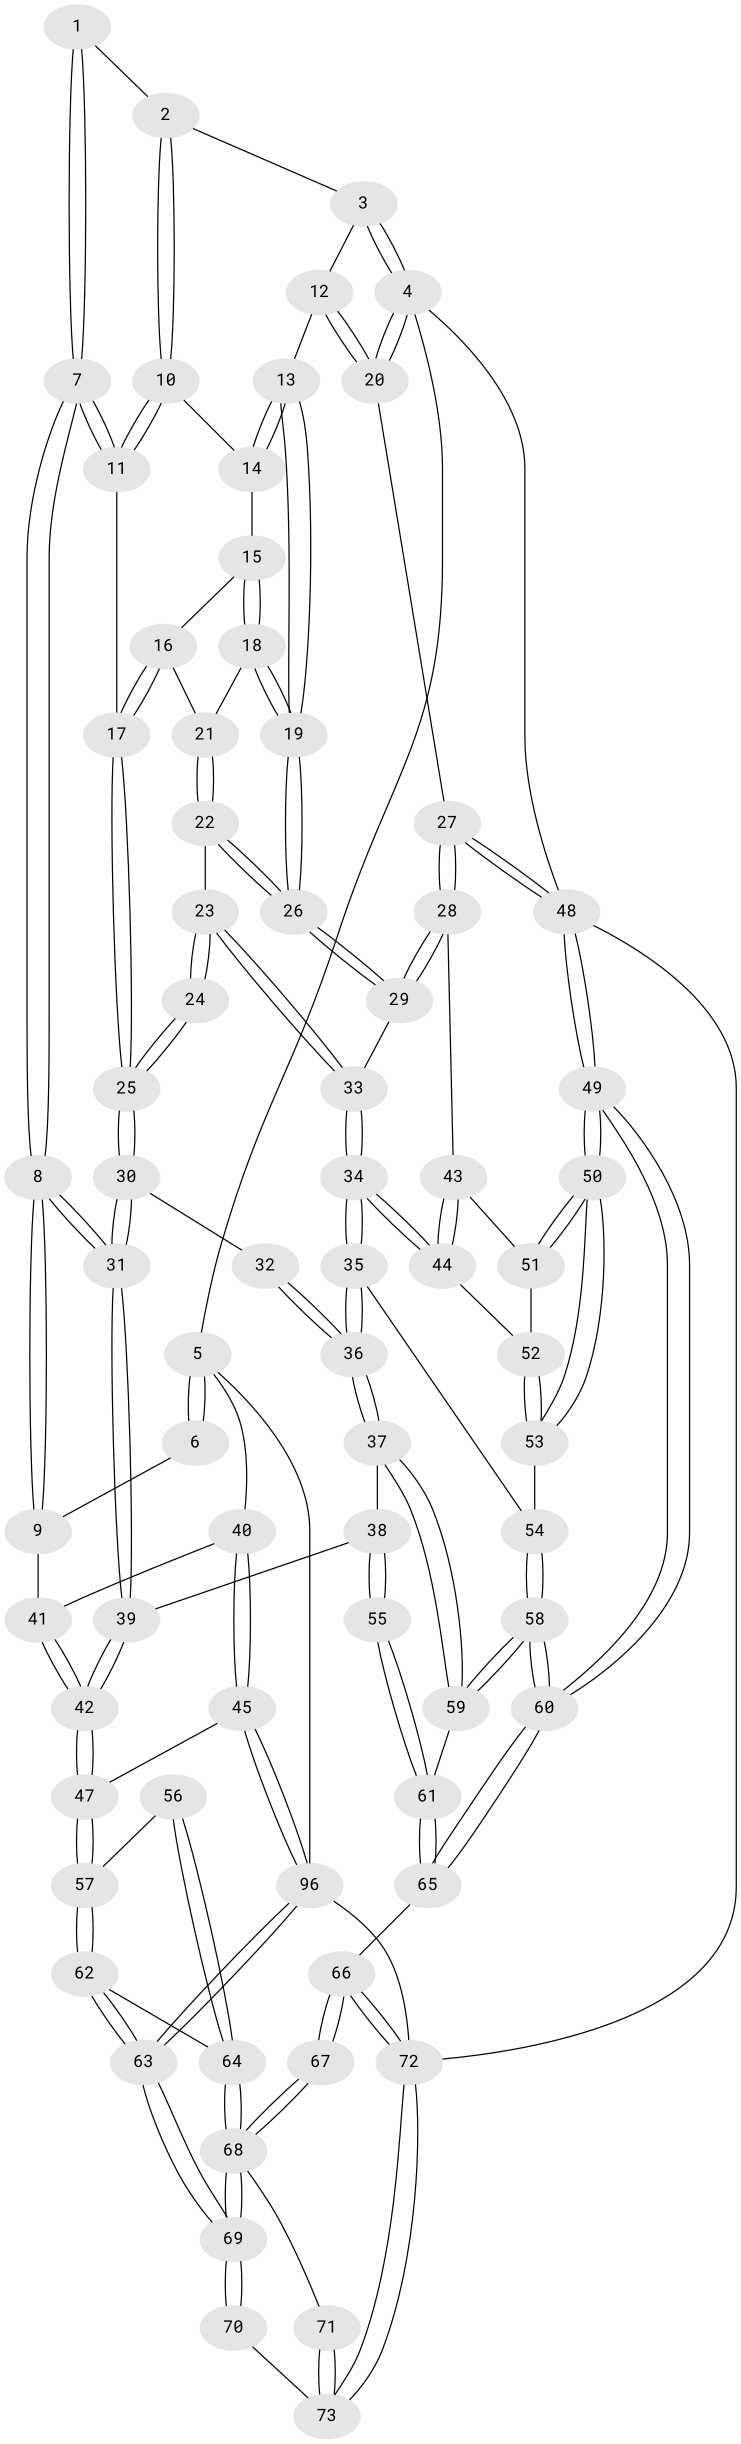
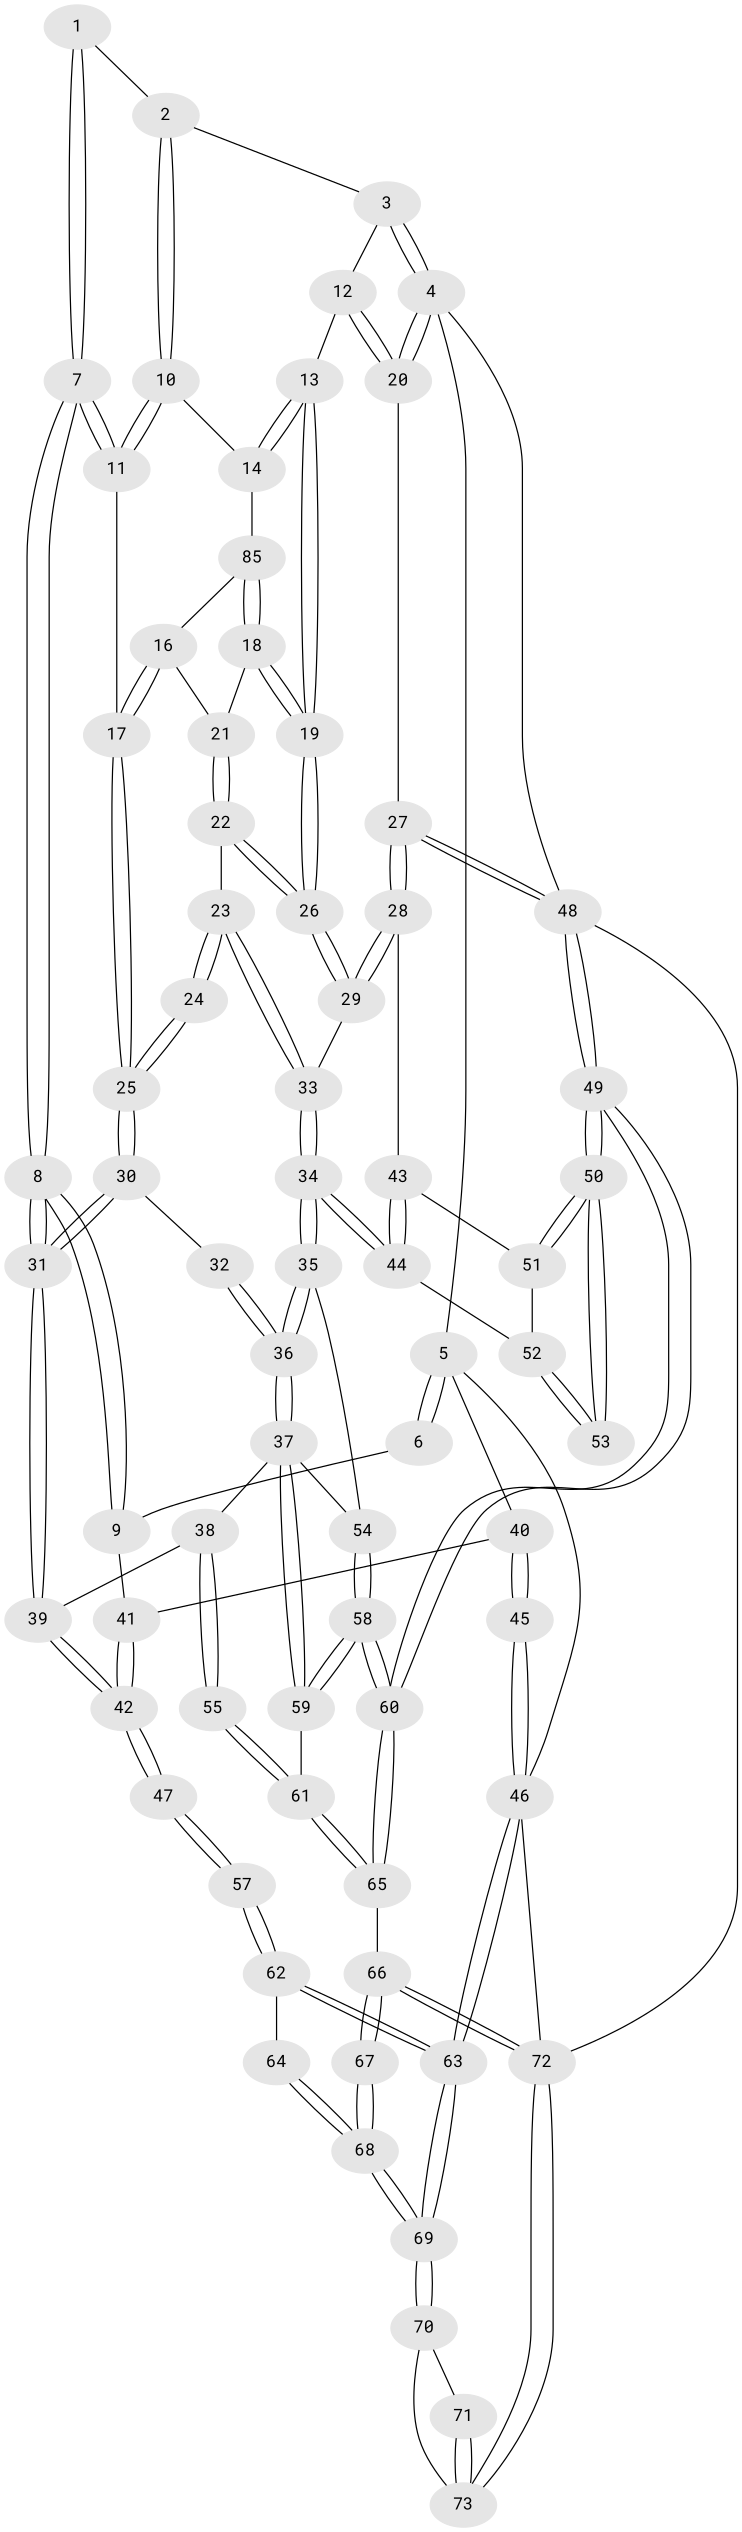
  graph {
    fontname="Roboto Mono"
    node [color=gray90 fontname="Roboto Mono" style=filled]
    edge [fontname="Roboto Mono"]
    1
    2
    7
    3
    10
    8
    11
    4
    12
    14
    5
    20
    48
    13
    6
    40
-   46 [label=96]
+   46
    27
    72
    49
    9
    41
    45
    63
    31
    17
    39
    42
-   15
+   15 [label=85]
    25
    19
    26
    16
    18
    21
    22
    30
    29
    28
    23
    24
    33
    34
    32
    43
    44
    51
    36
    37
    35
    54
    52
    58
    38
    59
    55
    61
    47
    57
    53
    69
    73
    62
    50
    60
    65
-   56
    64
    68
    66
    70
    67
    71
    1 -- 2
    1 -- 7
    1 -- 7
    2 -- 3
    2 -- 10
    2 -- 10
    7 -- 8
    7 -- 8
    7 -- 11
    7 -- 11
    3 -- 4
    3 -- 4
    3 -- 12
    10 -- 11
    10 -- 11
    10 -- 14
    8 -- 9
    8 -- 9
    8 -- 31
    8 -- 31
    11 -- 17
    4 -- 5
    4 -- 20
    4 -- 20
    4 -- 48
    12 -- 20
    12 -- 20
    12 -- 13
    14 -- 15
    5 -- 6
    5 -- 6
    5 -- 40
    5 -- 46
    20 -- 27
    48 -- 72
    48 -- 49
    48 -- 49
    13 -- 14
    13 -- 14
    13 -- 19
    13 -- 19
    6 -- 9
    40 -- 41
    40 -- 45
    40 -- 45
    46 -- 72
    46 -- 63
    46 -- 63
    27 -- 48
    27 -- 48
    27 -- 28
    27 -- 28
    72 -- 73
    72 -- 73
    49 -- 50
    49 -- 50
    49 -- 60
    49 -- 60
    9 -- 41
    41 -- 42
    41 -- 42
    45 -- 46
    45 -- 46
-   45 -- 47
    63 -- 69
    63 -- 69
    31 -- 39
    31 -- 39
    17 -- 25
    17 -- 25
    39 -- 42
    39 -- 42
    42 -- 47
    42 -- 47
    15 -- 16
    15 -- 18
    15 -- 18
    25 -- 30
    25 -- 30
    19 -- 26
    19 -- 26
    26 -- 29
    26 -- 29
    16 -- 17
    16 -- 17
    16 -- 21
    18 -- 19
    18 -- 19
    18 -- 21
    21 -- 22
    21 -- 22
    22 -- 26
    22 -- 26
    22 -- 23
    30 -- 31
    30 -- 31
    30 -- 32
    29 -- 33
    28 -- 29
    28 -- 29
    28 -- 43
    23 -- 24
    23 -- 24
    23 -- 33
    23 -- 33
    24 -- 25
    24 -- 25
    33 -- 34
    33 -- 34
    34 -- 44
    34 -- 44
    34 -- 35
    34 -- 35
    32 -- 36
    32 -- 36
    43 -- 44
    43 -- 44
    43 -- 51
    44 -- 52
    51 -- 52
    36 -- 37
    36 -- 37
    37 -- 38
    37 -- 59
    37 -- 59
    35 -- 36
    35 -- 36
    35 -- 54
    54 -- 58
    54 -- 58
    52 -- 53
    52 -- 53
    58 -- 59
    58 -- 59
    58 -- 60
    58 -- 60
    38 -- 39
    38 -- 55
    38 -- 55
    59 -- 61
    55 -- 61
    55 -- 61
    61 -- 65
    61 -- 65
    47 -- 57
    47 -- 57
    57 -- 62
    57 -- 62
-   53 -- 54
+   37 -- 54
    69 -- 70
    69 -- 70
    62 -- 63
    62 -- 63
    62 -- 64
    50 -- 51
    50 -- 51
    50 -- 53
    50 -- 53
    60 -- 65
    60 -- 65
    65 -- 66
-   56 -- 57
-   56 -- 64
-   56 -- 64
    64 -- 68
    64 -- 68
    68 -- 69
    68 -- 69
    66 -- 72
    66 -- 72
    66 -- 67
    66 -- 67
    70 -- 73
-   68 -- 71
+   70 -- 71
    67 -- 68
    67 -- 68
    71 -- 73
    71 -- 73
  }
